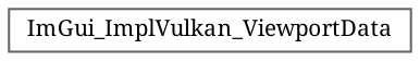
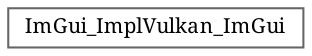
  digraph {
    rankdir=LR
    fontname="Noto Serif"
-   n1 [color=grey40 fillcolor=white fontname="Noto Serif" fontsize=10 height=0.2 label=ImGui_ImplVulkan_ViewportData shape=box style=filled width=0.4]
+   n1 [color=grey40 fillcolor=white fontname="Noto Serif" fontsize=10 height=0.2 label=ImGui_ImplVulkan_ImGui shape=box style=filled width=0.4]
  }
